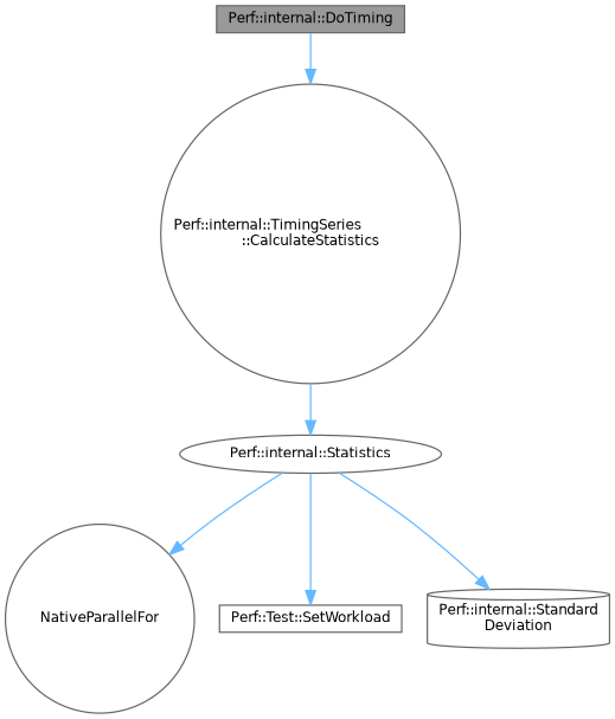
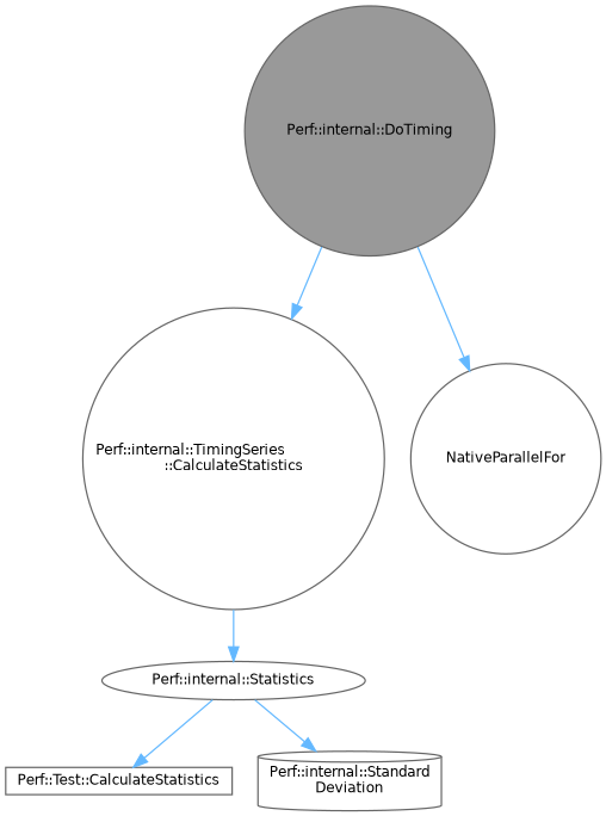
  digraph {
    rankdir=TB
    node [color=grey40 fillcolor=white fontname=Helvetica fontsize=10 shape=box style=filled]
    edge [color=steelblue1 fontname=Helvetica fontsize=10 labelfontname=Helvetica labelfontsize=10 style=solid]
-   n1 [color=gray40 fillcolor=grey60 fontcolor=black height=0.2 label="Perf::internal::DoTiming" width=0.4]
+   n1 [color=gray40 fillcolor=grey60 fontcolor=black height=0.2 label="Perf::internal::DoTiming" shape=circle width=0.4]
    n2 [height=0.2 label="Perf::internal::TimingSeries\l::CalculateStatistics" shape=circle width=0.4]
    n3 [height=0.2 label=NativeParallelFor shape=circle width=0.4]
    n4 [height=0.2 label="Perf::internal::Statistics" shape=ellipse width=0.4]
-   n5 [height=0.2 label="Perf::Test::SetWorkload" width=0.4]
+   n5 [height=0.2 label="Perf::Test::CalculateStatistics" width=0.4]
    n6 [height=0.2 label="Perf::internal::Standard\lDeviation" shape=cylinder width=0.4]
    n1 -> n2
-   n4 -> n3
+   n1 -> n3
    n2 -> n4
    n4 -> n5
    n4 -> n6
  }
